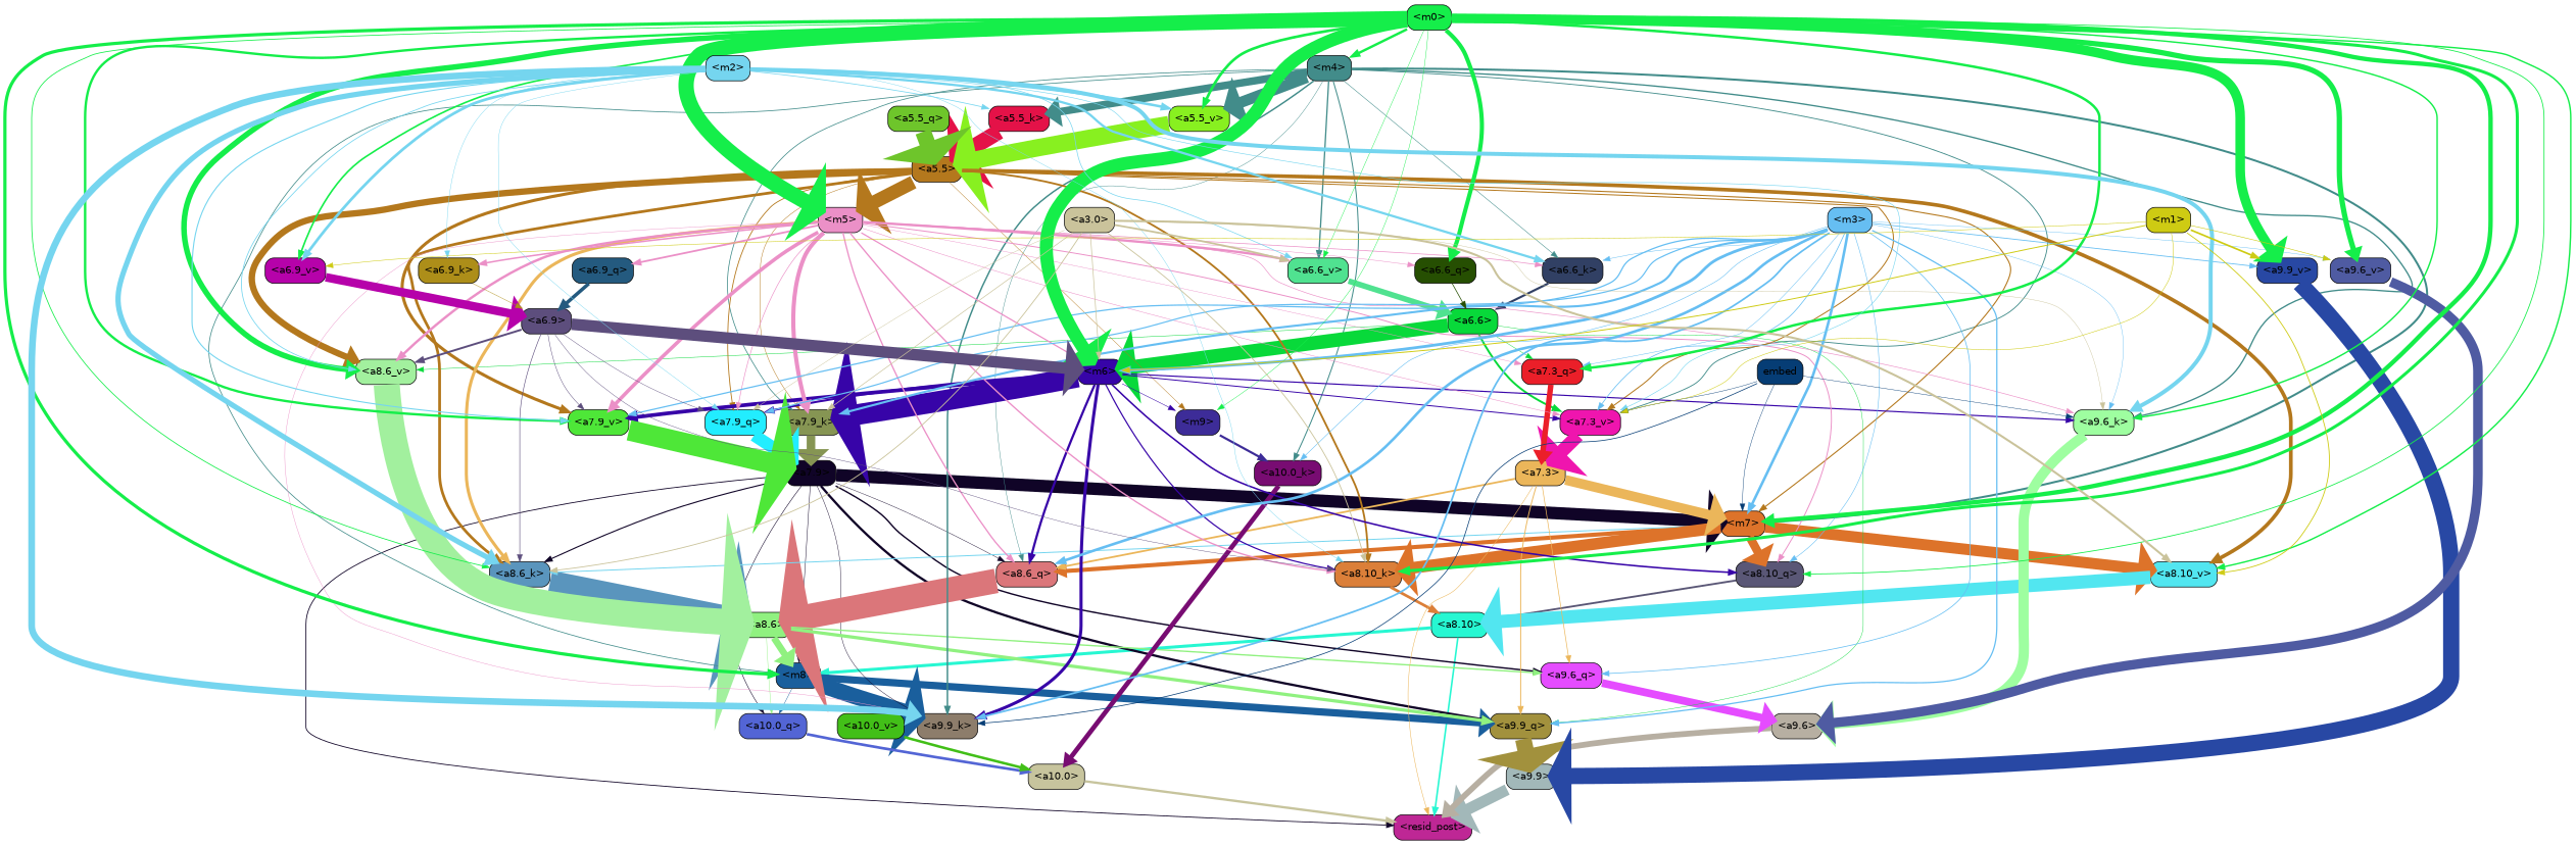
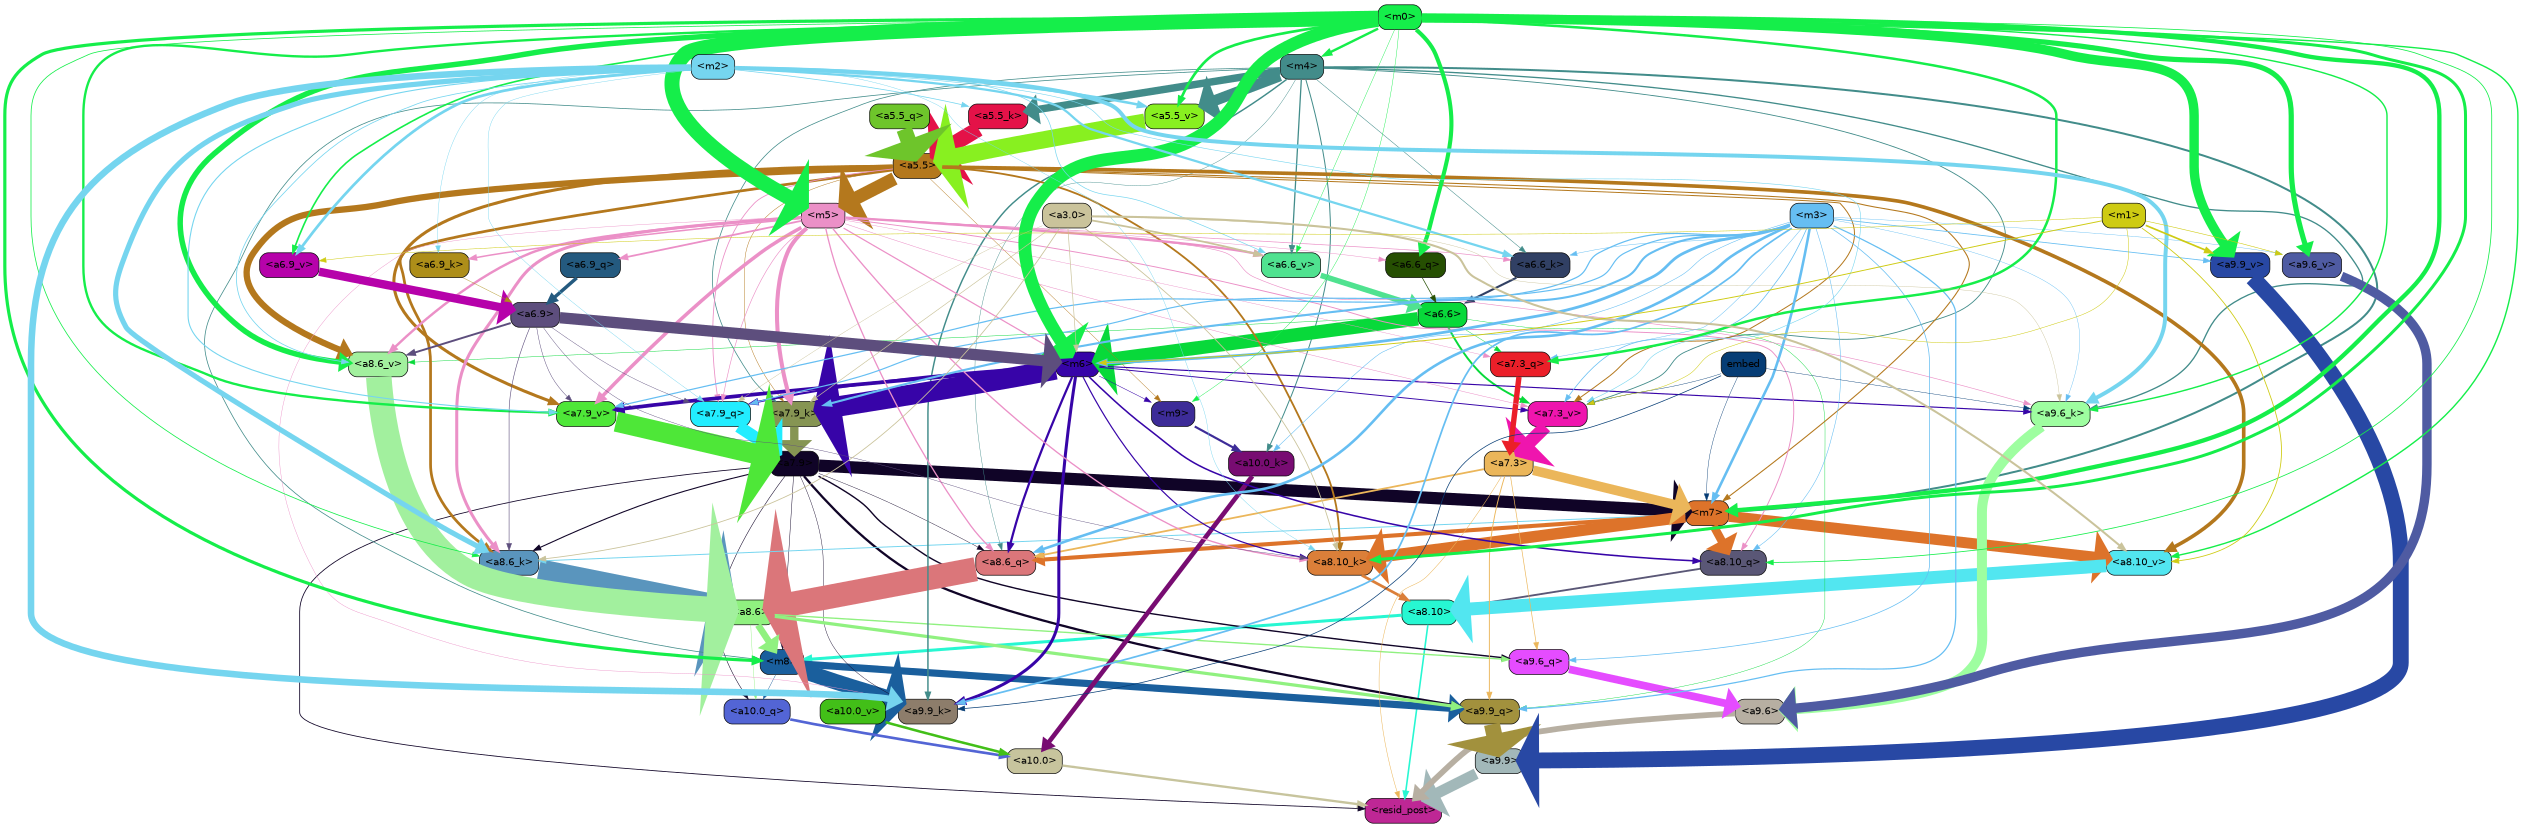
  strict digraph {
    splines=true
    node [color=black fontname=Helvetica shape=box style="filled, rounded"]
    edge [color="#15ee4a" penwidth=0.6]
    "<a10.0>" [fillcolor="#c7c49d"]
    "<resid_post>" [fillcolor="#be2795"]
    "<a9.9>" [fillcolor="#a2b8b9"]
    "<a9.6>" [fillcolor="#b7afa2"]
    "<a8.10>" [fillcolor="#27f7d2"]
    "<m8>" [fillcolor="#1a5f9d"]
    "<a10.0_q>" [fillcolor="#5365d5"]
    "<a9.9_q>" [fillcolor="#a2913d"]
    "<a9.9_k>" [fillcolor="#8d7d6b"]
    "<a7.9>" [fillcolor="#100427"]
    "<a9.6_q>" [fillcolor="#e54cff"]
    "<a8.6_q>" [fillcolor="#db767a"]
    "<a8.6_k>" [fillcolor="#5a95bd"]
    "<m7>" [fillcolor="#dd732a"]
    "<a8.6>" [fillcolor="#90f180"]
    "<a8.10_q>" [fillcolor="#5a5776"]
    "<a8.10_k>" [fillcolor="#db7f39"]
    "<a8.10_v>" [fillcolor="#52e6f0"]
    "<a7.3>" [fillcolor="#ebb65a"]
    "<a10.0_k>" [fillcolor="#780c72"]
    "<a10.0_v>" [fillcolor="#42bf18"]
    "<m9>" [fillcolor="#3d2c98"]
    "<m4>" [fillcolor="#428c8a"]
    "<a9.6_k>" [fillcolor="#9efea0"]
    "<a7.9_k>" [fillcolor="#869553"]
    "<a7.3_v>" [fillcolor="#ef15ae"]
    "<a6.6_k>" [fillcolor="#314064"]
    "<a6.6_v>" [fillcolor="#50e290"]
    "<a5.5_k>" [fillcolor="#e41248"]
    "<a5.5_v>" [fillcolor="#88f020"]
    "<a6.6>" [fillcolor="#08d93a"]
    "<a5.5>" [fillcolor="#b4781d"]
    "<m6>" [fillcolor="#3704a8"]
    "<a7.3_q>" [fillcolor="#eb1f29"]
    "<a8.6_v>" [fillcolor="#a2f09e"]
    "<a7.9_q>" [fillcolor="#22edff"]
    "<a7.9_v>" [fillcolor="#4ee738"]
    "<m5>" [fillcolor="#eb90c7"]
    "<m3>" [fillcolor="#66bef2"]
    "<a9.9_v>" [fillcolor="#2848a4"]
    "<a9.6_v>" [fillcolor="#4f5ba2"]
    "<m0>" [fillcolor="#15ee4a"]
    "<a6.6_q>" [fillcolor="#264f02"]
    "<a6.9_v>" [fillcolor="#b602aa"]
    "<a6.9_q>" [fillcolor="#245a7f"]
    "<a6.9_k>" [fillcolor="#ad8e19"]
    "<a6.9>" [fillcolor="#5d4e7d"]
    "<m2>" [fillcolor="#75d5ef"]
    embed [fillcolor="#063d75"]
    "<a3.0>" [fillcolor="#cac39b"]
    "<m1>" [fillcolor="#cecb13"]
    "<a5.5_q>" [fillcolor="#6ec52b"]
    "<a10.0>" -> "<resid_post>" [color="#c7c49d" penwidth=3.4253244400024414]
    "<a9.9>" -> "<resid_post>" [color="#a2b8b9" penwidth=16.05378818511963]
    "<a9.6>" -> "<resid_post>" [color="#b7afa2" penwidth=8.33797836303711]
    "<a8.10>" -> "<resid_post>" [color="#27f7d2" penwidth=2.3390636444091797]
    "<a8.10>" -> "<m8>" [color="#27f7d2" penwidth=4.388927459716797]
    "<m8>" -> "<a10.0_q>" [color="#1a5f9d"]
    "<m8>" -> "<a9.9_q>" [color="#1a5f9d" penwidth=10.407995223999023]
    "<m8>" -> "<a9.9_k>" [color="#1a5f9d" penwidth=22.67278480529785]
    "<a10.0_q>" -> "<a10.0>" [color="#5365d5" penwidth=3.861766815185547]
    "<a9.9_q>" -> "<a9.9>" [color="#a2913d" penwidth=23.20368194580078]
    "<a7.9>" -> "<resid_post>" [color="#100427" penwidth=1.1926651000976562]
    "<a7.9>" -> "<m8>" [color="#100427" penwidth=0.6738662719726562]
    "<a7.9>" -> "<a10.0_q>" [color="#100427" penwidth=0.7811813354492188]
    "<a7.9>" -> "<a9.9_q>" [color="#100427" penwidth=3.33896541595459]
    "<a7.9>" -> "<a9.9_k>" [color="#100427"]
    "<a7.9>" -> "<a9.6_q>" [color="#100427" penwidth=2.0531044006347656]
    "<a7.9>" -> "<a8.6_q>" [color="#100427"]
    "<a7.9>" -> "<a8.6_k>" [color="#100427" penwidth=1.5751152038574219]
    "<a7.9>" -> "<m7>" [color="#100427" penwidth=17.67833709716797]
    "<a9.6_q>" -> "<a9.6>" [color="#e54cff" penwidth=11.181507110595703]
    "<a8.6_q>" -> "<a8.6>" [color="#db767a" penwidth=34.91962909698486]
    "<a8.6_k>" -> "<a8.6>" [color="#5a95bd" penwidth=30.12779998779297]
    "<m7>" -> "<a8.6_q>" [color="#dd732a" penwidth=5.949329376220703]
    "<m7>" -> "<a8.6_k>" [color="#75d5ef" penwidth=1.4160232543945312]
    "<m7>" -> "<a8.10_q>" [color="#dd732a" penwidth=12.189899444580078]
    "<m7>" -> "<a8.10_k>" [color="#dd732a" penwidth=16.634174346923828]
    "<m7>" -> "<a8.10_v>" [color="#dd732a" penwidth=15.893604278564453]
    "<a8.6>" -> "<m8>" [color="#90f180" penwidth=9.616483688354492]
    "<a8.6>" -> "<a10.0_q>" [color="#90f180"]
    "<a8.6>" -> "<a9.9_q>" [color="#90f180" penwidth=4.681654930114746]
    "<a8.6>" -> "<a9.6_q>" [color="#90f180" penwidth=2.0046749114990234]
    "<a8.10_q>" -> "<a8.10>" [color="#5a5776" penwidth=2.6974411010742188]
    "<a8.10_k>" -> "<a8.10>" [color="#db7f39" penwidth=3.9815139770507812]
    "<a8.10_v>" -> "<a8.10>" [color="#52e6f0" penwidth=18.80433464050293]
    "<a7.3>" -> "<resid_post>" [color="#ebb65a" penwidth=0.7339706420898438]
    "<a7.3>" -> "<a9.9_q>" [color="#ebb65a" penwidth=1.3609809875488281]
    "<a7.3>" -> "<a9.6_q>" [color="#ebb65a" penwidth=0.9587650299072266]
    "<a7.3>" -> "<a8.6_q>" [color="#ebb65a" penwidth=2.597522735595703]
    "<a7.3>" -> "<m7>" [color="#ebb65a" penwidth=13.925512313842773]
    "<a10.0_k>" -> "<a10.0>" [color="#780c72" penwidth=6.691814422607422]
    "<a10.0_v>" -> "<a10.0>" [color="#42bf18" penwidth=3.703948974609375]
    "<m9>" -> "<a10.0_k>" [color="#3d2c98" penwidth=3.1536026000976562]
    "<m4>" -> "<m8>" [color="#428c8a" penwidth=1.1121444702148438]
    "<m4>" -> "<a9.9_k>" [color="#428c8a" penwidth=2.1296005249023438]
    "<m4>" -> "<a8.6_q>" [color="#428c8a" penwidth=0.6086311340332031]
    "<m4>" -> "<m7>" [color="#428c8a" penwidth=2.9153175354003906]
    "<m4>" -> "<a10.0_k>" [color="#428c8a" penwidth=1.4532089233398438]
    "<m4>" -> "<a9.6_k>" [color="#428c8a" penwidth=1.93524169921875]
    "<m4>" -> "<a7.9_k>" [color="#428c8a" penwidth=1.0983266830444336]
    "<m4>" -> "<a7.3_v>" [color="#428c8a" penwidth=1.2746734619140625]
    "<m4>" -> "<a6.6_k>" [color="#428c8a" penwidth=0.7470474243164062]
    "<m4>" -> "<a6.6_v>" [color="#428c8a" penwidth=1.873147964477539]
    "<m4>" -> "<a5.5_k>" [color="#428c8a" penwidth=10.824847996234894]
    "<m4>" -> "<a5.5_v>" [color="#428c8a" penwidth=15.7442626953125]
    "<a9.6_k>" -> "<a9.6>" [color="#9efea0" penwidth=14.532459259033203]
    "<a7.9_k>" -> "<a7.9>" [color="#869553" penwidth=12.17039680480957]
    "<a7.3_v>" -> "<a7.3>" [color="#ef15ae" penwidth=19.01776695251465]
    "<a6.6_k>" -> "<a6.6>" [color="#314064" penwidth=3.0834922790527344]
    "<a6.6_v>" -> "<a6.6>" [color="#50e290" penwidth=8.061713218688965]
    "<a5.5_k>" -> "<a5.5>" [color="#e41248" penwidth=22.36222541332245]
    "<a5.5_v>" -> "<a5.5>" [color="#88f020" penwidth=24.821291208267212]
    "<a6.6>" -> "<a9.9_q>" [color="#08d93a"]
    "<a6.6>" -> "<a7.3_v>" [color="#08d93a" penwidth=2.8381996154785156]
    "<a6.6>" -> "<m6>" [color="#08d93a" penwidth=19.58005142211914]
    "<a6.6>" -> "<a7.3_q>" [color="#08d93a"]
    "<a6.6>" -> "<a8.6_v>" [color="#08d93a" penwidth=0.6731643676757812]
    "<a5.5>" -> "<a8.6_k>" [color="#b4781d" penwidth=3.9810218811035156]
    "<a5.5>" -> "<m7>" [color="#b4781d" penwidth=1.5525360107421875]
    "<a5.5>" -> "<a8.10_k>" [color="#b4781d" penwidth=2.6749038696289062]
    "<a5.5>" -> "<a8.10_v>" [color="#b4781d" penwidth=5.2978057861328125]
    "<a5.5>" -> "<m9>" [color="#b4781d"]
    "<a5.5>" -> "<a7.9_k>" [color="#b4781d" penwidth=0.6708955764770508]
    "<a5.5>" -> "<a7.3_v>" [color="#b4781d" penwidth=1.4417800903320312]
    "<a5.5>" -> "<a8.6_v>" [color="#b4781d" penwidth=9.177913665771484]
-   "<a5.5>" -> "<a7.9_q>" [color="#b4781d" penwidth=1.22930908203125]
+   "<a5.5>" -> "<a7.9_q>" [color="#eb90c7" penwidth=1.22930908203125]
    "<a5.5>" -> "<a7.9_v>" [color="#b4781d" penwidth=4.432796478271484]
    "<a5.5>" -> "<m5>" [color="#b4781d" penwidth=19.247835159301758]
    "<m6>" -> "<a9.9_k>" [color="#3704a8" penwidth=4.405937194824219]
    "<m6>" -> "<a8.6_q>" [color="#3704a8" penwidth=3.241657257080078]
    "<m6>" -> "<a8.10_q>" [color="#3704a8" penwidth=2.2618331909179688]
    "<m6>" -> "<a8.10_k>" [color="#3704a8" penwidth=1.733642578125]
    "<m6>" -> "<m9>" [color="#3704a8" penwidth=0.7276992797851562]
    "<m6>" -> "<a9.6_k>" [color="#3704a8" penwidth=1.6540985107421875]
    "<m6>" -> "<a7.9_k>" [color="#3704a8" penwidth=29.52049446105957]
    "<m6>" -> "<a7.3_v>" [color="#3704a8" penwidth=1.3778877258300781]
    "<m6>" -> "<a7.9_q>" [color="#3704a8" penwidth=2.9651412963867188]
    "<m6>" -> "<a7.9_v>" [color="#3704a8" penwidth=5.381137847900391]
    "<a7.3_q>" -> "<a7.3>" [color="#eb1f29" penwidth=7.866306304931641]
    "<a8.6_v>" -> "<a8.6>" [color="#a2f09e" penwidth=37.04597568511963]
    "<a7.9_q>" -> "<a7.9>" [color="#22edff" penwidth=17.651885986328125]
    "<a7.9_v>" -> "<a7.9>" [color="#4ee738" penwidth=29.394658088684082]
    "<m5>" -> "<a9.9_k>" [color="#eb90c7"]
    "<m5>" -> "<a8.6_q>" [color="#eb90c7" penwidth=1.8975334167480469]
-   "<m5>" -> "<a8.6_k>" [color="#ebb65a" penwidth=4.4348602294921875]
+   "<m5>" -> "<a8.6_k>" [color="#eb90c7" penwidth=4.4348602294921875]
    "<m5>" -> "<a8.10_q>" [color="#eb90c7" penwidth=1.3886604309082031]
    "<m5>" -> "<a8.10_k>" [color="#eb90c7" penwidth=1.9560012817382812]
    "<m5>" -> "<a9.6_k>" [color="#eb90c7" penwidth=0.9087238311767578]
    "<m5>" -> "<a7.9_k>" [color="#eb90c7" penwidth=5.895898818969727]
    "<m5>" -> "<a7.3_v>" [color="#eb90c7" penwidth=0.7120857238769531]
    "<m5>" -> "<a6.6_k>" [color="#eb90c7" penwidth=1.00042724609375]
    "<m5>" -> "<a6.6_v>" [color="#eb90c7" penwidth=3.4290390014648438]
    "<m5>" -> "<m6>" [color="#eb90c7" penwidth=1.7808427810668945]
    "<m5>" -> "<a7.3_q>" [color="#eb90c7" penwidth=0.6050910949707031]
    "<m5>" -> "<a8.6_v>" [color="#eb90c7" penwidth=3.547332763671875]
    "<m5>" -> "<a7.9_q>" [color="#eb90c7" penwidth=0.9239292144775391]
    "<m5>" -> "<a7.9_v>" [color="#eb90c7" penwidth=5.163473129272461]
    "<m5>" -> "<a6.6_q>" [color="#eb90c7" penwidth=0.6670303344726562]
    "<m5>" -> "<a6.9_q>" [color="#eb90c7" penwidth=2.6011505126953125]
    "<m5>" -> "<a6.9_k>" [color="#eb90c7" penwidth=2.202533721923828]
    "<m3>" -> "<a9.9_q>" [color="#66bef2" penwidth=1.8098411560058594]
    "<m3>" -> "<a9.9_k>" [color="#66bef2" penwidth=2.538074493408203]
    "<m3>" -> "<a9.6_q>" [color="#66bef2" penwidth=1.0731983184814453]
    "<m3>" -> "<a8.6_q>" [color="#66bef2" penwidth=3.8069801330566406]
    "<m3>" -> "<m7>" [color="#66bef2" penwidth=3.7463531494140625]
    "<m3>" -> "<a8.10_q>" [color="#66bef2" penwidth=0.7969093322753906]
    "<m3>" -> "<a10.0_k>" [color="#66bef2" penwidth=0.8012542724609375]
    "<m3>" -> "<a9.6_k>" [color="#66bef2"]
    "<m3>" -> "<a7.9_k>" [color="#66bef2" penwidth=3.0535898208618164]
    "<m3>" -> "<a7.3_v>" [color="#66bef2" penwidth=1.0946578979492188]
    "<m3>" -> "<a6.6_k>" [color="#66bef2" penwidth=0.6740627288818359]
    "<m3>" -> "<m6>" [color="#66bef2" penwidth=4.0873308181762695]
    "<m3>" -> "<a7.3_q>" [color="#66bef2" penwidth=0.6810226440429688]
    "<m3>" -> "<a7.9_q>" [color="#66bef2" penwidth=1.7077007293701172]
    "<m3>" -> "<a7.9_v>" [color="#66bef2" penwidth=1.8027725219726562]
    "<m3>" -> "<a9.9_v>" [color="#66bef2" penwidth=1.1908531188964844]
    "<m3>" -> "<a9.6_v>" [color="#66bef2"]
    "<a9.9_v>" -> "<a9.9>" [color="#2848a4" penwidth=23.02225112915039]
    "<a9.6_v>" -> "<a9.6>" [color="#4f5ba2" penwidth=13.634431838989258]
    "<m0>" -> "<m8>" [penwidth=4.624839782714844]
    "<m0>" -> "<a8.6_k>" [penwidth=1.1486854553222656]
    "<m0>" -> "<m7>" [penwidth=6.283721923828125]
    "<m0>" -> "<a8.10_q>" [penwidth=1.1731605529785156]
    "<m0>" -> "<a8.10_k>" [penwidth=4.350425720214844]
    "<m0>" -> "<a8.10_v>" [penwidth=2.0526657104492188]
    "<m0>" -> "<m9>"
    "<m0>" -> "<m4>" [penwidth=3.520832061767578]
    "<m0>" -> "<a9.6_k>" [penwidth=2.0742149353027344]
    "<m0>" -> "<a6.6_v>"
    "<m0>" -> "<a5.5_v>" [penwidth=3.8549962043762207]
    "<m0>" -> "<m6>" [penwidth=18.578011751174927]
    "<m0>" -> "<a7.3_q>" [penwidth=3.6216583251953125]
    "<m0>" -> "<a8.6_v>" [penwidth=7.951751708984375]
    "<m0>" -> "<a7.9_v>" [penwidth=3.447589874267578]
    "<m0>" -> "<m5>" [penwidth=21.776307940483093]
    "<m0>" -> "<a9.9_v>" [penwidth=13.6649169921875]
    "<m0>" -> "<a9.6_v>" [penwidth=7.575786590576172]
    "<m0>" -> "<a6.6_q>" [penwidth=5.959924697875977]
    "<m0>" -> "<a6.9_v>" [penwidth=2.383556365966797]
    "<a6.6_q>" -> "<a6.6>" [color="#264f02" penwidth=1.0210704803466797]
    "<a6.9_v>" -> "<a6.9>" [color="#b602aa" penwidth=12.179949760437012]
    "<a6.9_q>" -> "<a6.9>" [color="#245a7f" penwidth=5.041379928588867]
    "<a6.9_k>" -> "<a6.9>" [color="#ad8e19"]
    "<a6.9>" -> "<a8.6_k>" [color="#5d4e7d" penwidth=0.8667373657226562]
    "<a6.9>" -> "<a8.10_k>" [color="#5d4e7d"]
    "<a6.9>" -> "<m6>" [color="#5d4e7d" penwidth=16.39166831970215]
    "<a6.9>" -> "<a8.6_v>" [color="#5d4e7d" penwidth=2.8011817932128906]
    "<a6.9>" -> "<a7.9_q>" [color="#5d4e7d"]
    "<a6.9>" -> "<a7.9_v>" [color="#5d4e7d" penwidth=0.6784553527832031]
    "<m2>" -> "<a9.9_k>" [color="#75d5ef" penwidth=9.546476364135742]
    "<m2>" -> "<a8.6_k>" [color="#75d5ef" penwidth=7.5130767822265625]
    "<m2>" -> "<a8.10_k>" [color="#75d5ef"]
    "<m2>" -> "<a9.6_k>" [color="#75d5ef" penwidth=5.765581130981445]
    "<m2>" -> "<a7.3_v>" [color="#75d5ef" penwidth=0.8394660949707031]
    "<m2>" -> "<a6.6_k>" [color="#75d5ef" penwidth=3.2944984436035156]
    "<m2>" -> "<a6.6_v>" [color="#75d5ef" penwidth=0.9880199432373047]
    "<m2>" -> "<a5.5_k>" [color="#75d5ef" penwidth=1.0944238007068634]
    "<m2>" -> "<a5.5_v>" [color="#75d5ef" penwidth=3.6759214401245117]
    "<m2>" -> "<a8.6_v>" [color="#75d5ef" penwidth=1.1399917602539062]
    "<m2>" -> "<a7.9_q>" [color="#75d5ef"]
    "<m2>" -> "<a7.9_v>" [color="#75d5ef" penwidth=1.5795440673828125]
    "<m2>" -> "<a6.9_v>" [color="#75d5ef" penwidth=3.973684310913086]
    "<m2>" -> "<a6.9_k>" [color="#75d5ef"]
    embed -> "<a9.9_k>" [color="#063d75" penwidth=1.044057846069336]
    embed -> "<m7>" [color="#063d75"]
    embed -> "<a9.6_k>" [color="#063d75"]
    embed -> "<a7.3_v>" [color="#063d75"]
    "<a3.0>" -> "<a8.6_k>" [color="#cac39b" penwidth=1.2278594970703125]
    "<a3.0>" -> "<a8.10_k>" [color="#cac39b" penwidth=1.2375259399414062]
    "<a3.0>" -> "<a8.10_v>" [color="#cac39b" penwidth=2.9724464416503906]
    "<a3.0>" -> "<a9.6_k>" [color="#cac39b"]
    "<a3.0>" -> "<a7.9_k>" [color="#cac39b" penwidth=0.9558658599853516]
    "<a3.0>" -> "<a6.6_v>" [color="#cac39b" penwidth=2.5804481506347656]
    "<a3.0>" -> "<m6>" [color="#cac39b" penwidth=0.9893608093261719]
    "<a3.0>" -> "<a7.9_q>" [color="#cac39b"]
    "<m1>" -> "<a8.10_v>" [color="#cecb13" penwidth=1.2231903076171875]
    "<m1>" -> "<a7.3_v>" [color="#cecb13" penwidth=0.7203178405761719]
    "<m1>" -> "<m6>" [color="#cecb13" penwidth=1.3794612884521484]
    "<m1>" -> "<a9.9_v>" [color="#cecb13" penwidth=2.484710693359375]
    "<m1>" -> "<a9.6_v>" [color="#cecb13" penwidth=0.8296928405761719]
    "<m1>" -> "<a6.9_v>" [color="#cecb13" penwidth=0.7137031555175781]
    "<a5.5_q>" -> "<a5.5>" [color="#6ec52b" penwidth=22.712479948997498]
  }
